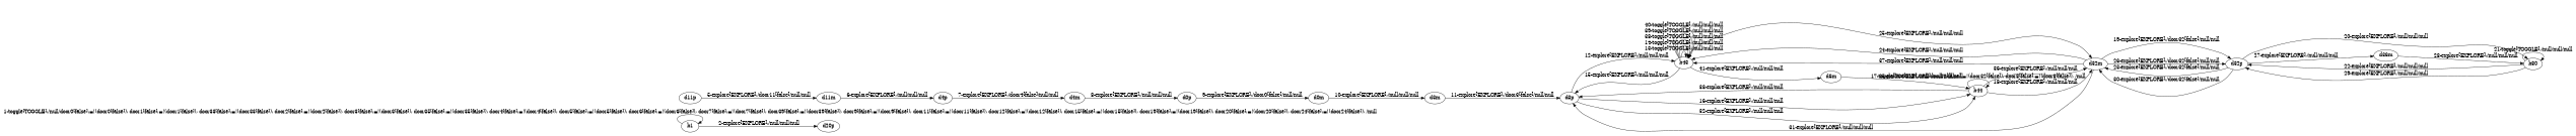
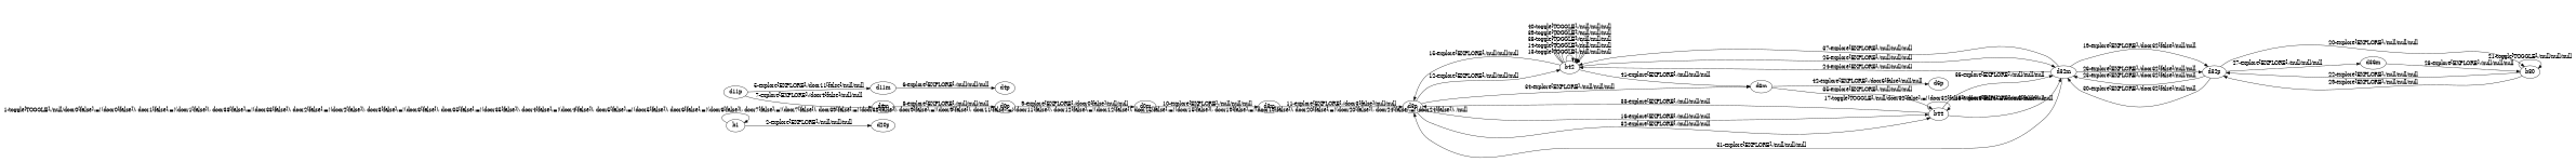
  digraph {
    rankdir=LR
    b1
    d20p
    d11p
    d11m
    d4p
    d4m
    d0p
    d0m
    d3m
    d3p
-   b43
+   b43 [label=b42]
    b44
    d6m
    d32m
+   d6p
    d32p
    b80
    d36m
    b1 -> b1 [label="1-toggle[TOGGLE];/null/door0[false]:=!(door0[false]); door1[false]:=!(door1[false]); door33[false]:=!(door33[false]); door2[false]:=!(door2[false]); door3[false]:=!(door3[false]); door35[false]:=!(door35[false]); door4[false]:=!(door4[false]); door5[false]:=!(door5[false]); door6[false]:=!(door6[false]); door7[false]:=!(door7[false]); door39[false]:=!(door39[false]); door9[false]:=!(door9[false]); door11[false]:=!(door11[false]); door12[false]:=!(door12[false]); door15[false]:=!(door15[false]); door19[false]:=!(door19[false]); door20[false]:=!(door20[false]); door24[false]:=!(door24[false]); /null"]
    b1 -> d20p [label="2-explore[EXPLORE];/null/null/null"]
    d11p -> d11m [label="5-explore[EXPLORE];/door11[false]/null/null"]
    d11m -> d4p [label="6-explore[EXPLORE];/null/null/null"]
-   d4p -> d4m [label="7-explore[EXPLORE];/door4[false]/null/null"]
+   d11p -> d4m [label="7-explore[EXPLORE];/door4[false]/null/null"]
    d4m -> d0p [label="8-explore[EXPLORE];/null/null/null"]
    d0p -> d0m [label="9-explore[EXPLORE];/door0[false]/null/null"]
    d0m -> d3m [label="10-explore[EXPLORE];/null/null/null"]
    d3m -> d3p [label="11-explore[EXPLORE];/door3[false]/null/null"]
    d3p -> b43 [label="12-explore[EXPLORE];/null/null/null"]
    d3p -> b44 [label="16-explore[EXPLORE];/null/null/null"]
    d3p -> b44 [label="32-explore[EXPLORE];/null/null/null"]
+   d3p -> d6m [label="34-explore[EXPLORE];/null/null/null"]
    b43 -> d3p [label="15-explore[EXPLORE];/null/null/null"]
    b43 -> b43 [label="13-toggle[TOGGLE];/null/null/null"]
    b43 -> b43 [label="14-toggle[TOGGLE];/null/null/null"]
    b43 -> b43 [label="38-toggle[TOGGLE];/null/null/null"]
    b43 -> b43 [label="39-toggle[TOGGLE];/null/null/null"]
    b43 -> b43 [label="40-toggle[TOGGLE];/null/null/null"]
    b43 -> d6m [label="41-explore[EXPLORE];/null/null/null"]
    b43 -> d32m [label="25-explore[EXPLORE];/null/null/null"]
    b44 -> d3p [label="33-explore[EXPLORE];/null/null/null"]
    b44 -> b44 [label="17-toggle[TOGGLE];/null/door32[false]:=!(door32[false]); door8[false]:=!(door8[false]); /null"]
    b44 -> d32m [label="18-explore[EXPLORE];/null/null/null"]
    b44 -> d32m [label="36-explore[EXPLORE];/null/null/null"]
    d6m -> b44 [label="35-explore[EXPLORE];/null/null/null"]
+   d6m -> d6p [label="42-explore[EXPLORE];/door6[false]/null/null"]
    d32m -> d3p [label="31-explore[EXPLORE];/null/null/null"]
    d32m -> b43 [label="24-explore[EXPLORE];/null/null/null"]
    d32m -> b43 [label="37-explore[EXPLORE];/null/null/null"]
    d32m -> d32p [label="19-explore[EXPLORE];/door32[false]/null/null"]
    d32m -> d32p [label="26-explore[EXPLORE];/door32[false]/null/null"]
    d32p -> d32m [label="23-explore[EXPLORE];/door32[false]/null/null"]
    d32p -> d32m [label="30-explore[EXPLORE];/door32[false]/null/null"]
    d32p -> b80 [label="20-explore[EXPLORE];/null/null/null"]
    d32p -> d36m [label="27-explore[EXPLORE];/null/null/null"]
    b80 -> d32p [label="22-explore[EXPLORE];/null/null/null"]
    b80 -> d32p [label="29-explore[EXPLORE];/null/null/null"]
    b80 -> b80 [label="21-toggle[TOGGLE];/null/null/null"]
    d36m -> b80 [label="28-explore[EXPLORE];/null/null/null"]
  }
